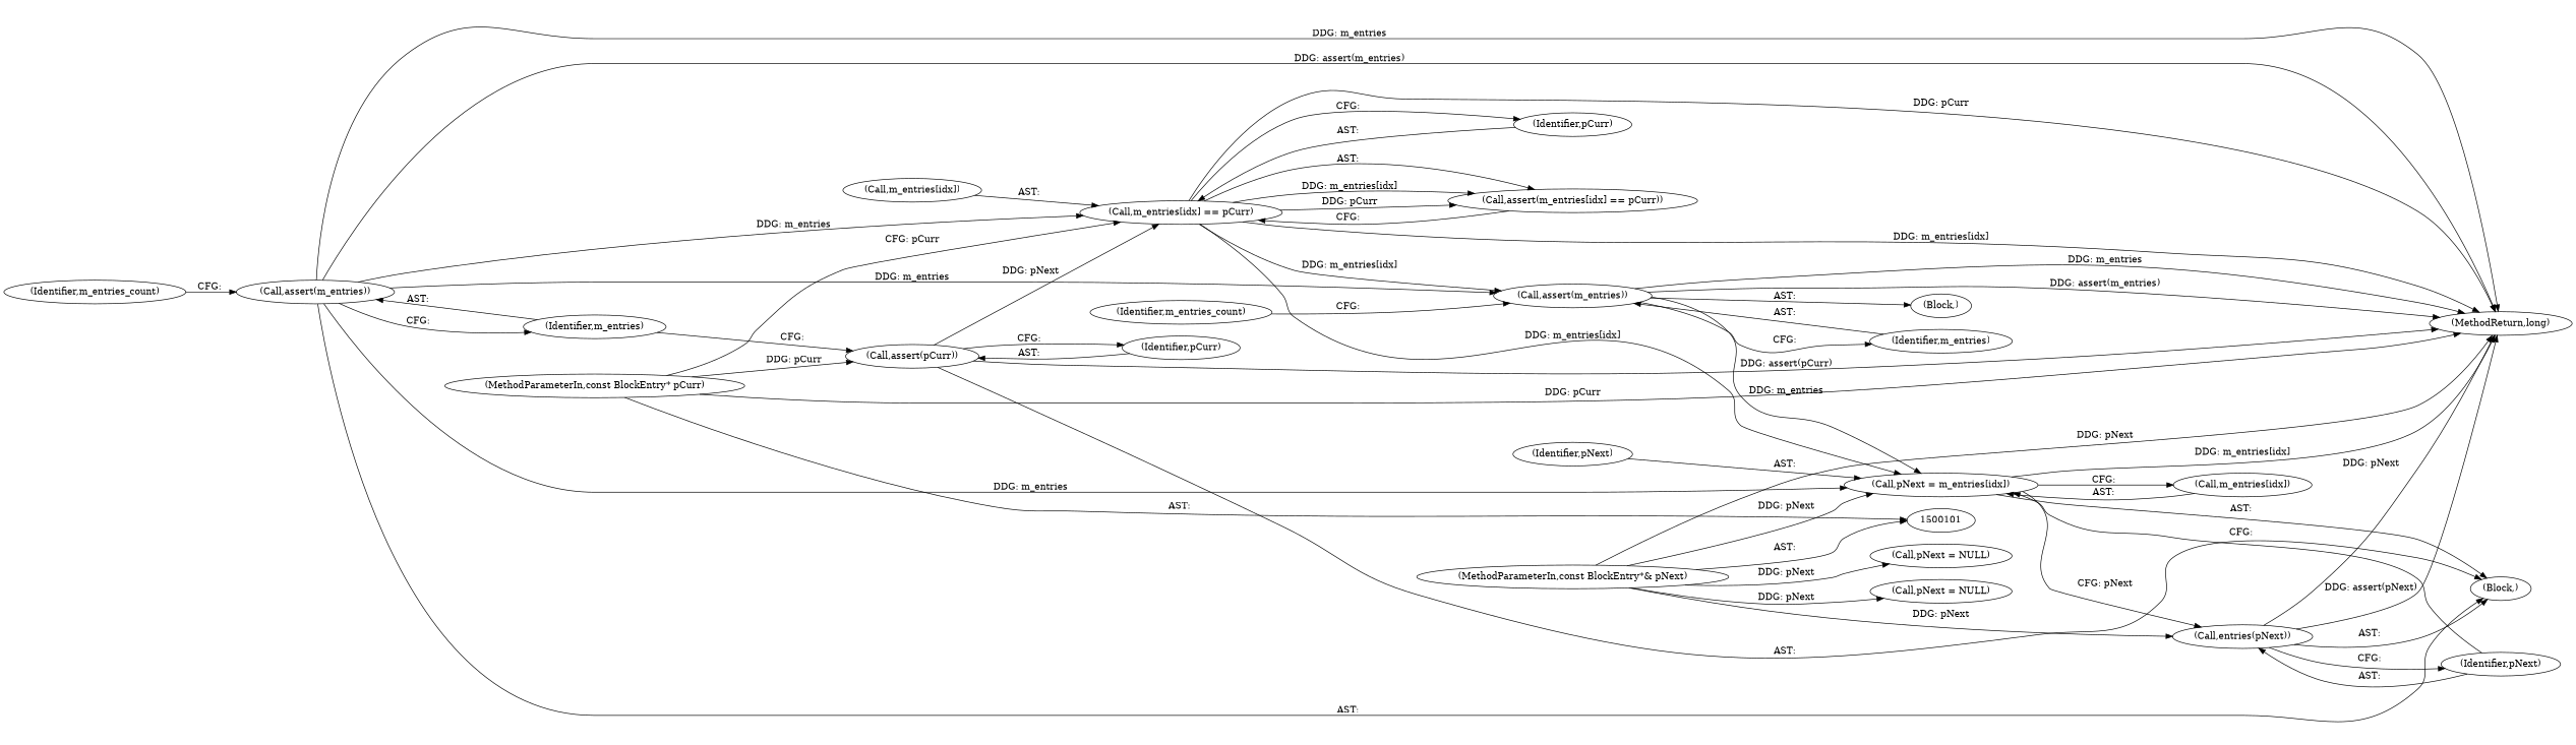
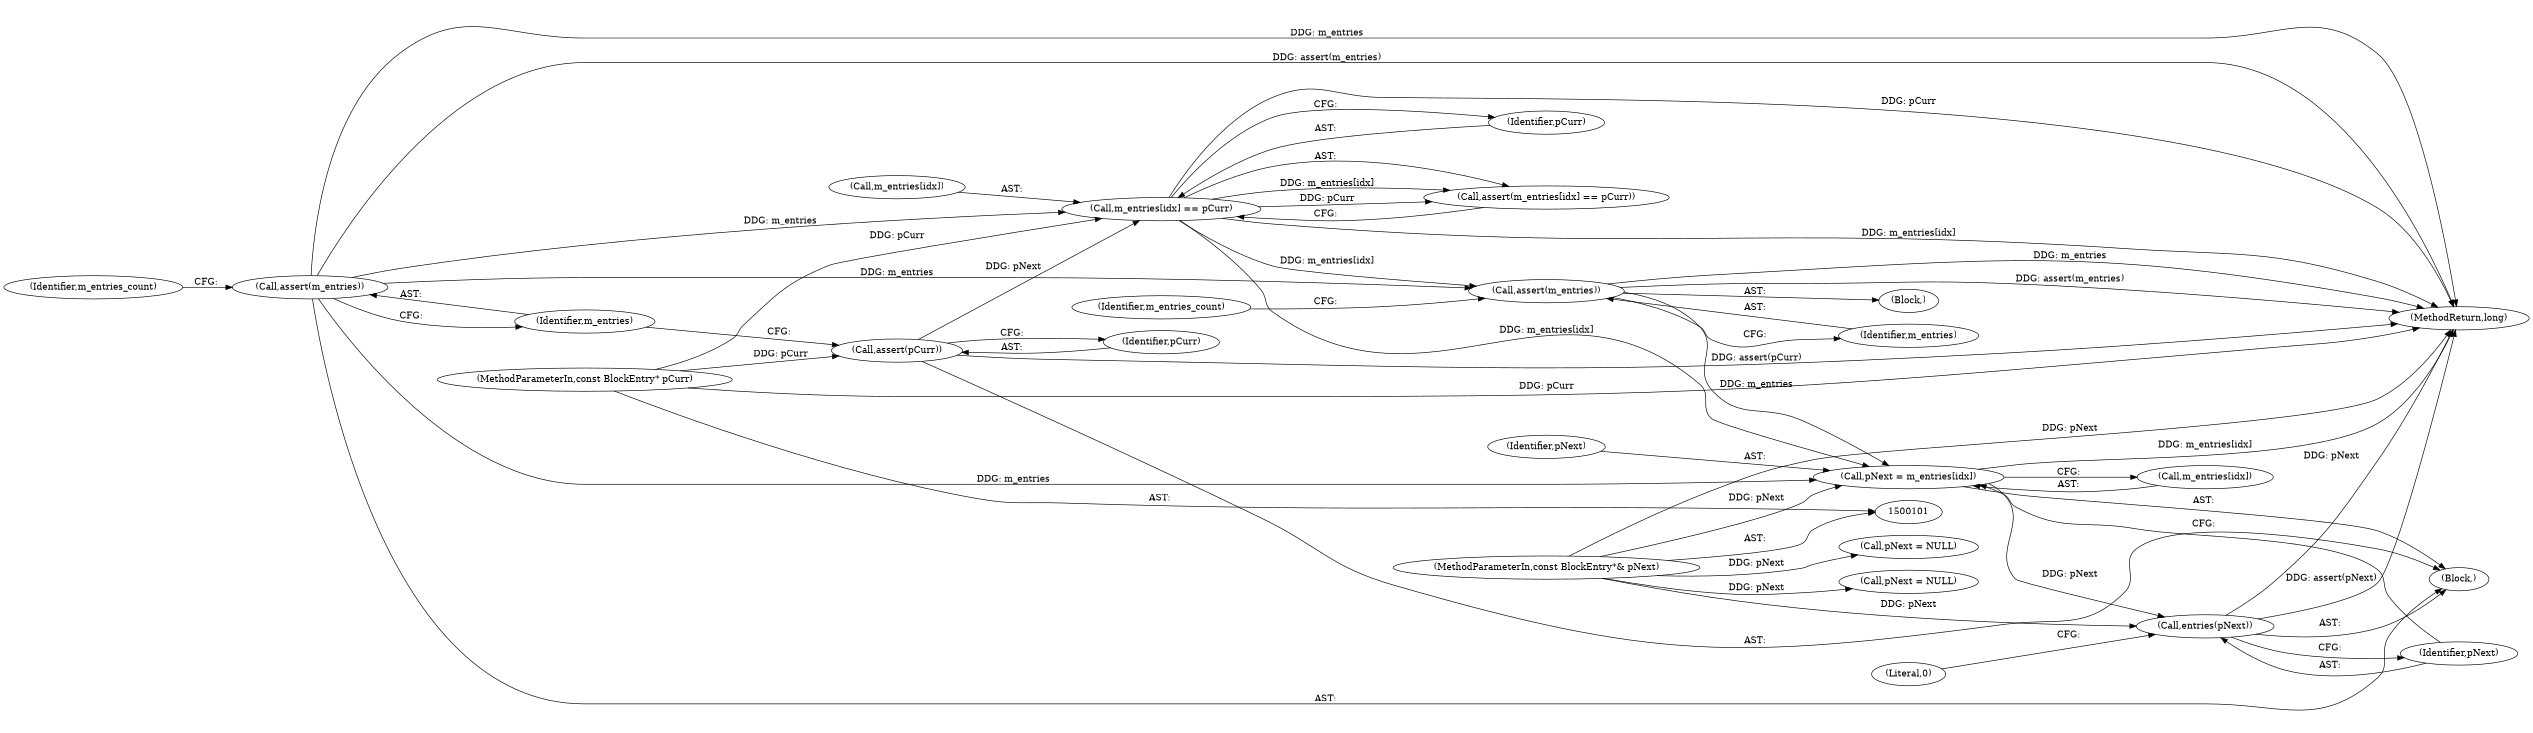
  digraph {
    rankdir=LR
    n1 [label="(Call,pNext = m_entries[idx])"]
    n2 [label="(Call,entries(pNext))"]
    n3 [label="(MethodReturn,long)"]
    n4 [label="(Call,m_entries[idx])"]
    n5 [label="(Block,)"]
    n6 [label="(Identifier,pNext)"]
    n7 [label="(Call,assert(m_entries))"]
    n8 [label="(Call,m_entries[idx] == pCurr)"]
    n9 [label="(Call,assert(m_entries))"]
    n10 [label="(Identifier,m_entries)"]
    n11 [label="(Identifier,pCurr)"]
    n12 [label="(Call,assert(m_entries[idx] == pCurr))"]
    n13 [label="(Block,)"]
    n14 [label="(Identifier,m_entries)"]
    n15 [label="(Call,assert(pCurr))"]
    n16 [label="(Identifier,pCurr)"]
    n17 [label="(MethodParameterIn,const BlockEntry* pCurr)"]
    n18 [label=1500101]
    n19 [label="(MethodParameterIn,const BlockEntry*& pNext)"]
    n20 [label="(Call,pNext = NULL)"]
    n21 [label="(Call,pNext = NULL)"]
    n22 [label="(Identifier,m_entries_count)"]
    n23 [label="(Call,m_entries[idx])"]
    n24 [label="(Identifier,pNext)"]
    n25 [label="(Identifier,m_entries_count)"]
-   n1 -> n2 [label="CFG: pNext"]
+   n26 [label="(Literal,0)"]
+   n1 -> n2 [label="DDG: pNext"]
    n1 -> n3 [label="DDG: m_entries[idx]"]
    n1 -> n4 [label="CFG: "]
    n1 -> n5 [label="AST: "]
    n2 -> n3 [label="DDG: pNext"]
    n2 -> n3 [label="DDG: assert(pNext)"]
    n2 -> n5 [label="AST: "]
    n2 -> n6 [label="CFG: "]
    n4 -> n1 [label="AST: "]
    n6 -> n1 [label="CFG: "]
    n6 -> n2 [label="AST: "]
    n7 -> n1 [label="DDG: m_entries"]
    n7 -> n3 [label="DDG: m_entries"]
    n7 -> n3 [label="DDG: assert(m_entries)"]
    n7 -> n5 [label="AST: "]
    n7 -> n8 [label="DDG: m_entries"]
    n7 -> n9 [label="DDG: m_entries"]
    n7 -> n10 [label="CFG: "]
    n8 -> n1 [label="DDG: m_entries[idx]"]
    n8 -> n3 [label="DDG: pCurr"]
    n8 -> n3 [label="DDG: m_entries[idx]"]
    n8 -> n9 [label="DDG: m_entries[idx]"]
    n8 -> n11 [label="CFG: "]
    n8 -> n12 [label="AST: "]
    n8 -> n12 [label="DDG: m_entries[idx]"]
    n8 -> n12 [label="DDG: pCurr"]
    n9 -> n1 [label="DDG: m_entries"]
    n9 -> n3 [label="DDG: assert(m_entries)"]
    n9 -> n3 [label="DDG: m_entries"]
    n9 -> n13 [label="AST: "]
    n9 -> n14 [label="CFG: "]
    n10 -> n7 [label="AST: "]
    n10 -> n15 [label="CFG: "]
    n11 -> n8 [label="AST: "]
    n12 -> n8 [label="CFG: "]
    n14 -> n9 [label="AST: "]
    n15 -> n3 [label="DDG: assert(pCurr)"]
    n15 -> n5 [label="AST: "]
    n15 -> n8 [label="DDG: pNext"]
    n15 -> n16 [label="CFG: "]
    n16 -> n15 [label="AST: "]
    n17 -> n3 [label="DDG: pCurr"]
-   n17 -> n8 [label="CFG: pCurr"]
+   n17 -> n8 [label="DDG: pCurr"]
    n17 -> n15 [label="DDG: pCurr"]
    n17 -> n18 [label="AST: "]
    n19 -> n1 [label="DDG: pNext"]
    n19 -> n2 [label="DDG: pNext"]
    n19 -> n3 [label="DDG: pNext"]
    n19 -> n18 [label="AST: "]
    n19 -> n20 [label="DDG: pNext"]
    n19 -> n21 [label="DDG: pNext"]
    n22 -> n7 [label="CFG: "]
    n23 -> n8 [label="AST: "]
    n24 -> n1 [label="AST: "]
    n25 -> n9 [label="CFG: "]
+   n26 -> n2 [label="CFG: "]
  }
